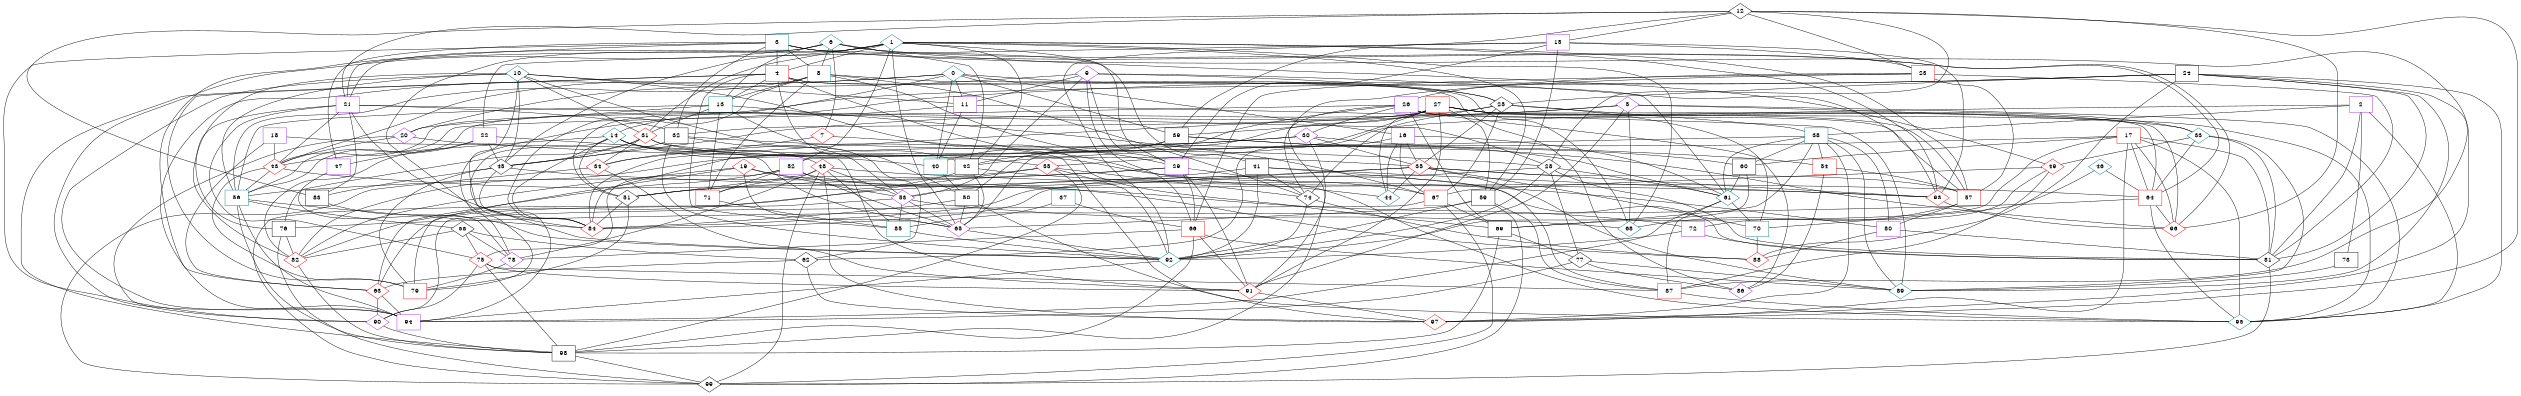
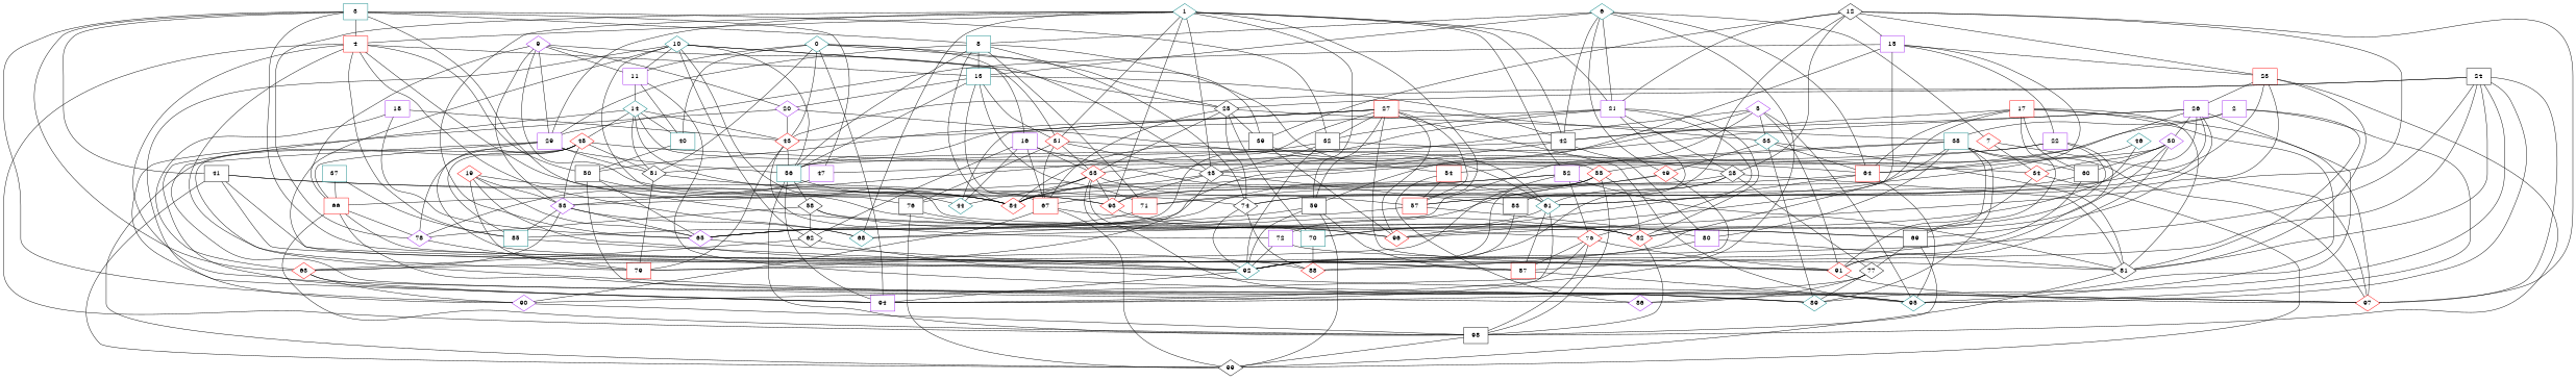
  graph {
    fontname="DejaVu Serif"
    node [color=red fillcolor=white fixedsize=true fontname="DejaVu Serif" shape=diamond style=filled]
    edge [fontname="DejaVu Serif"]
    0 [color=teal]
    16 [color=purple shape=box]
    94 [color=purple shape=box]
    51 [color=black]
    39 [color=black shape=box]
    40 [color=teal shape=box]
    25 [color=black]
    11 [color=purple shape=box]
    43
    35
    44 [color=teal]
    67 [shape=box]
    61 [color=teal]
    62 [color=black]
    84
    79 [shape=box]
    96
    50 [color=black shape=box]
    70 [color=teal shape=box]
    38 [color=teal shape=box]
    74 [color=black]
    89 [color=teal]
    14 [color=teal]
    56 [color=teal shape=box]
    72 [color=purple shape=box]
    53 [color=purple]
    57 [shape=box]
    93
    90 [color=purple]
    99 [color=black]
    69 [color=black shape=box]
    87 [shape=box]
    63
    97
    65 [color=purple]
    68 [color=teal]
    85 [color=teal shape=box]
    88
    80 [color=purple shape=box]
    92 [color=teal]
    98 [color=black shape=box]
    81 [color=black]
    77 [color=black]
    86 [color=purple]
    95 [color=teal]
    52 [color=purple shape=box]
    54 [shape=box]
    60 [color=black shape=box]
    71 [shape=box]
    75
    91
    48
    55
    64 [shape=box]
    78 [color=purple]
    82
    76 [color=black shape=box]
    58 [color=black]
    1 [color=teal]
    4 [shape=box]
    42 [color=black shape=box]
    31
    45 [color=black]
    21 [color=purple shape=box]
    59 [color=black shape=box]
    29 [color=purple shape=box]
    13 [color=teal shape=box]
    34
    83 [color=black shape=box]
    32 [color=black shape=box]
    28 [color=black]
    66 [shape=box]
    20 [color=purple]
    2 [color=purple shape=box]
-   73 [color=black shape=box]
    3 [color=teal shape=box]
    8 [color=teal shape=box]
    41 [color=black shape=box]
    47 [color=purple shape=box]
    5 [color=purple]
    33 [color=teal]
    49
    6 [color=teal]
    7
    9 [color=purple]
    10 [color=teal]
    12 [color=black]
    23 [shape=box]
    15 [color=purple shape=box]
    26 [color=purple shape=box]
    22 [color=purple shape=box]
    30 [color=purple]
    17 [shape=box]
    18 [color=purple shape=box]
    19
    24 [color=black shape=box]
    27 [shape=box]
    37 [color=teal shape=box]
    46 [color=teal]
    0 -- 16
    0 -- 94
    0 -- 51
    0 -- 39
    0 -- 40
    0 -- 25
    0 -- 11
    0 -- 43
    16 -- 35
    16 -- 44
    16 -- 67
    16 -- 61
    16 -- 62
    51 -- 84
    51 -- 79
-   39 -- 40
    39 -- 61
    39 -- 84
    39 -- 96
    40 -- 50
    25 -- 39
    25 -- 35
    25 -- 67
    25 -- 70
    25 -- 38
    25 -- 74
    11 -- 40
    11 -- 89
    11 -- 14
    43 -- 79
    43 -- 56
    43 -- 72
    35 -- 44
    35 -- 84
    35 -- 70
    35 -- 89
    35 -- 53
    35 -- 57
    35 -- 93
    67 -- 90
    67 -- 99
    67 -- 69
    61 -- 94
    61 -- 70
    61 -- 87
    62 -- 63
    62 -- 97
    50 -- 84
    50 -- 65
    50 -- 95
    70 -- 88
    38 -- 61
    38 -- 89
    38 -- 69
    38 -- 97
    38 -- 80
    38 -- 52
    38 -- 54
    38 -- 60
    74 -- 88
    74 -- 92
    14 -- 94
    14 -- 51
    14 -- 40
    14 -- 43
    14 -- 84
    14 -- 48
    14 -- 55
    56 -- 94
    56 -- 84
    56 -- 98
    56 -- 58
    72 -- 92
    72 -- 81
    53 -- 63
    53 -- 65
    53 -- 68
    53 -- 85
    57 -- 68
    57 -- 80
    93 -- 96
    90 -- 98
    69 -- 98
    69 -- 77
    87 -- 95
    63 -- 94
    63 -- 90
    65 -- 92
    85 -- 92
    80 -- 88
    80 -- 81
    92 -- 94
    98 -- 99
    81 -- 99
    77 -- 94
    77 -- 89
    77 -- 86
    52 -- 63
    52 -- 65
    52 -- 81
    52 -- 71
    52 -- 75
    54 -- 57
    54 -- 86
    60 -- 61
    60 -- 92
    71 -- 85
    75 -- 90
    75 -- 87
    75 -- 98
    75 -- 91
    91 -- 97
    48 -- 51
    48 -- 53
    48 -- 99
    48 -- 97
    48 -- 85
    48 -- 64
    48 -- 78
    55 -- 74
    55 -- 92
    55 -- 98
    55 -- 71
    55 -- 82
    64 -- 96
    64 -- 95
    64 -- 76
    78 -- 79
    82 -- 98
    76 -- 99
    76 -- 82
    58 -- 62
    58 -- 75
    58 -- 78
    58 -- 82
    1 -- 57
    1 -- 93
    1 -- 65
    1 -- 68
    1 -- 52
    1 -- 78
    1 -- 4
    1 -- 42
    1 -- 31
    1 -- 45
    1 -- 21
    1 -- 59
    1 -- 29
    4 -- 44
    4 -- 79
    4 -- 50
    4 -- 68
    4 -- 85
    4 -- 98
    4 -- 86
    4 -- 13
    42 -- 51
    42 -- 65
    42 -- 80
    31 -- 35
    31 -- 67
    31 -- 76
    31 -- 45
    31 -- 34
    45 -- 84
    45 -- 79
    45 -- 93
    45 -- 83
    21 -- 43
    21 -- 84
    21 -- 75
    21 -- 82
    21 -- 83
    21 -- 32
    21 -- 28
    59 -- 99
    59 -- 87
    59 -- 65
    59 -- 92
    29 -- 51
    29 -- 56
    29 -- 95
    29 -- 91
    29 -- 66
    13 -- 67
    13 -- 56
    13 -- 71
    13 -- 42
    13 -- 31
    13 -- 20
    34 -- 99
    34 -- 91
    83 -- 92
    32 -- 53
    32 -- 92
    32 -- 45
    32 -- 28
    28 -- 61
    28 -- 84
    28 -- 92
    28 -- 81
    28 -- 77
    66 -- 89
    66 -- 98
    66 -- 91
    66 -- 78
    20 -- 43
    20 -- 90
    20 -- 54
    2 -- 38
    2 -- 81
    2 -- 95
    2 -- 55
-   2 -- 73
-   73 -- 89
    3 -- 96
    3 -- 90
    3 -- 87
    3 -- 63
    3 -- 4
    3 -- 32
    3 -- 8
    3 -- 41
    3 -- 47
    8 -- 61
    8 -- 84
    8 -- 74
    8 -- 56
    8 -- 71
    8 -- 29
    8 -- 13
    41 -- 74
    41 -- 93
    41 -- 99
    41 -- 87
    41 -- 92
    47 -- 78
    5 -- 84
    5 -- 68
    5 -- 95
    5 -- 91
    5 -- 45
    5 -- 33
    33 -- 89
    33 -- 81
    33 -- 64
    33 -- 49
    49 -- 67
    49 -- 72
    49 -- 87
    6 -- 94
    6 -- 64
    6 -- 42
    6 -- 21
    6 -- 13
    6 -- 8
    6 -- 49
    6 -- 7
    7 -- 97
    7 -- 34
    9 -- 25
    9 -- 11
    9 -- 53
    9 -- 93
    9 -- 29
    9 -- 66
    9 -- 20
    10 -- 94
    10 -- 11
    10 -- 62
    10 -- 56
    10 -- 69
    10 -- 92
    10 -- 76
    10 -- 31
    10 -- 45
    12 -- 39
    12 -- 96
    12 -- 97
    12 -- 21
    12 -- 83
    12 -- 28
    12 -- 23
    12 -- 15
    23 -- 57
    23 -- 98
    23 -- 81
    23 -- 66
    23 -- 26
    15 -- 93
    15 -- 92
    15 -- 59
    15 -- 29
    15 -- 23
    15 -- 22
    26 -- 74
    26 -- 56
    26 -- 57
    26 -- 69
    26 -- 86
    26 -- 64
    26 -- 42
    26 -- 30
    22 -- 91
    22 -- 82
    22 -- 45
    22 -- 47
    30 -- 35
    30 -- 60
    30 -- 91
    30 -- 82
    30 -- 34
    17 -- 96
    17 -- 69
    17 -- 97
    17 -- 81
    17 -- 95
    17 -- 60
    17 -- 64
    17 -- 42
    18 -- 43
    18 -- 63
    18 -- 65
    19 -- 79
    19 -- 53
    19 -- 65
    19 -- 88
    19 -- 82
    24 -- 25
    24 -- 43
    24 -- 79
    24 -- 89
    24 -- 97
    24 -- 88
    24 -- 81
    24 -- 95
    27 -- 44
    27 -- 96
    27 -- 50
    27 -- 56
    27 -- 57
    27 -- 65
    27 -- 95
    27 -- 91
    27 -- 59
    27 -- 32
    27 -- 33
    37 -- 85
    37 -- 66
    46 -- 70
    46 -- 64
  }
